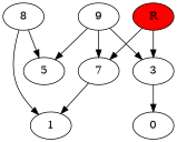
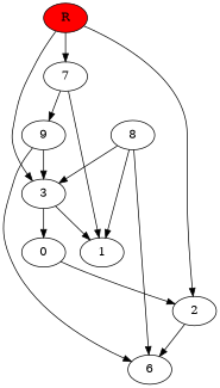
  digraph {
-   5
+   2
+   5 [label=6]
    3
    1
    n5 [label=0]
    n6 [label=9]
    7
    8
    R [fillcolor="#ff0000" style=filled]
+   2 -> 5
+   3 -> 1
    3 -> n5
+   n5 -> 2
    n6 -> 5
    n6 -> 3
-   n6 -> 7
+   7 -> n6
    7 -> 1
    8 -> 5
+   8 -> 3
    8 -> 1
+   R -> 2
    R -> 3
    R -> 7
  }
